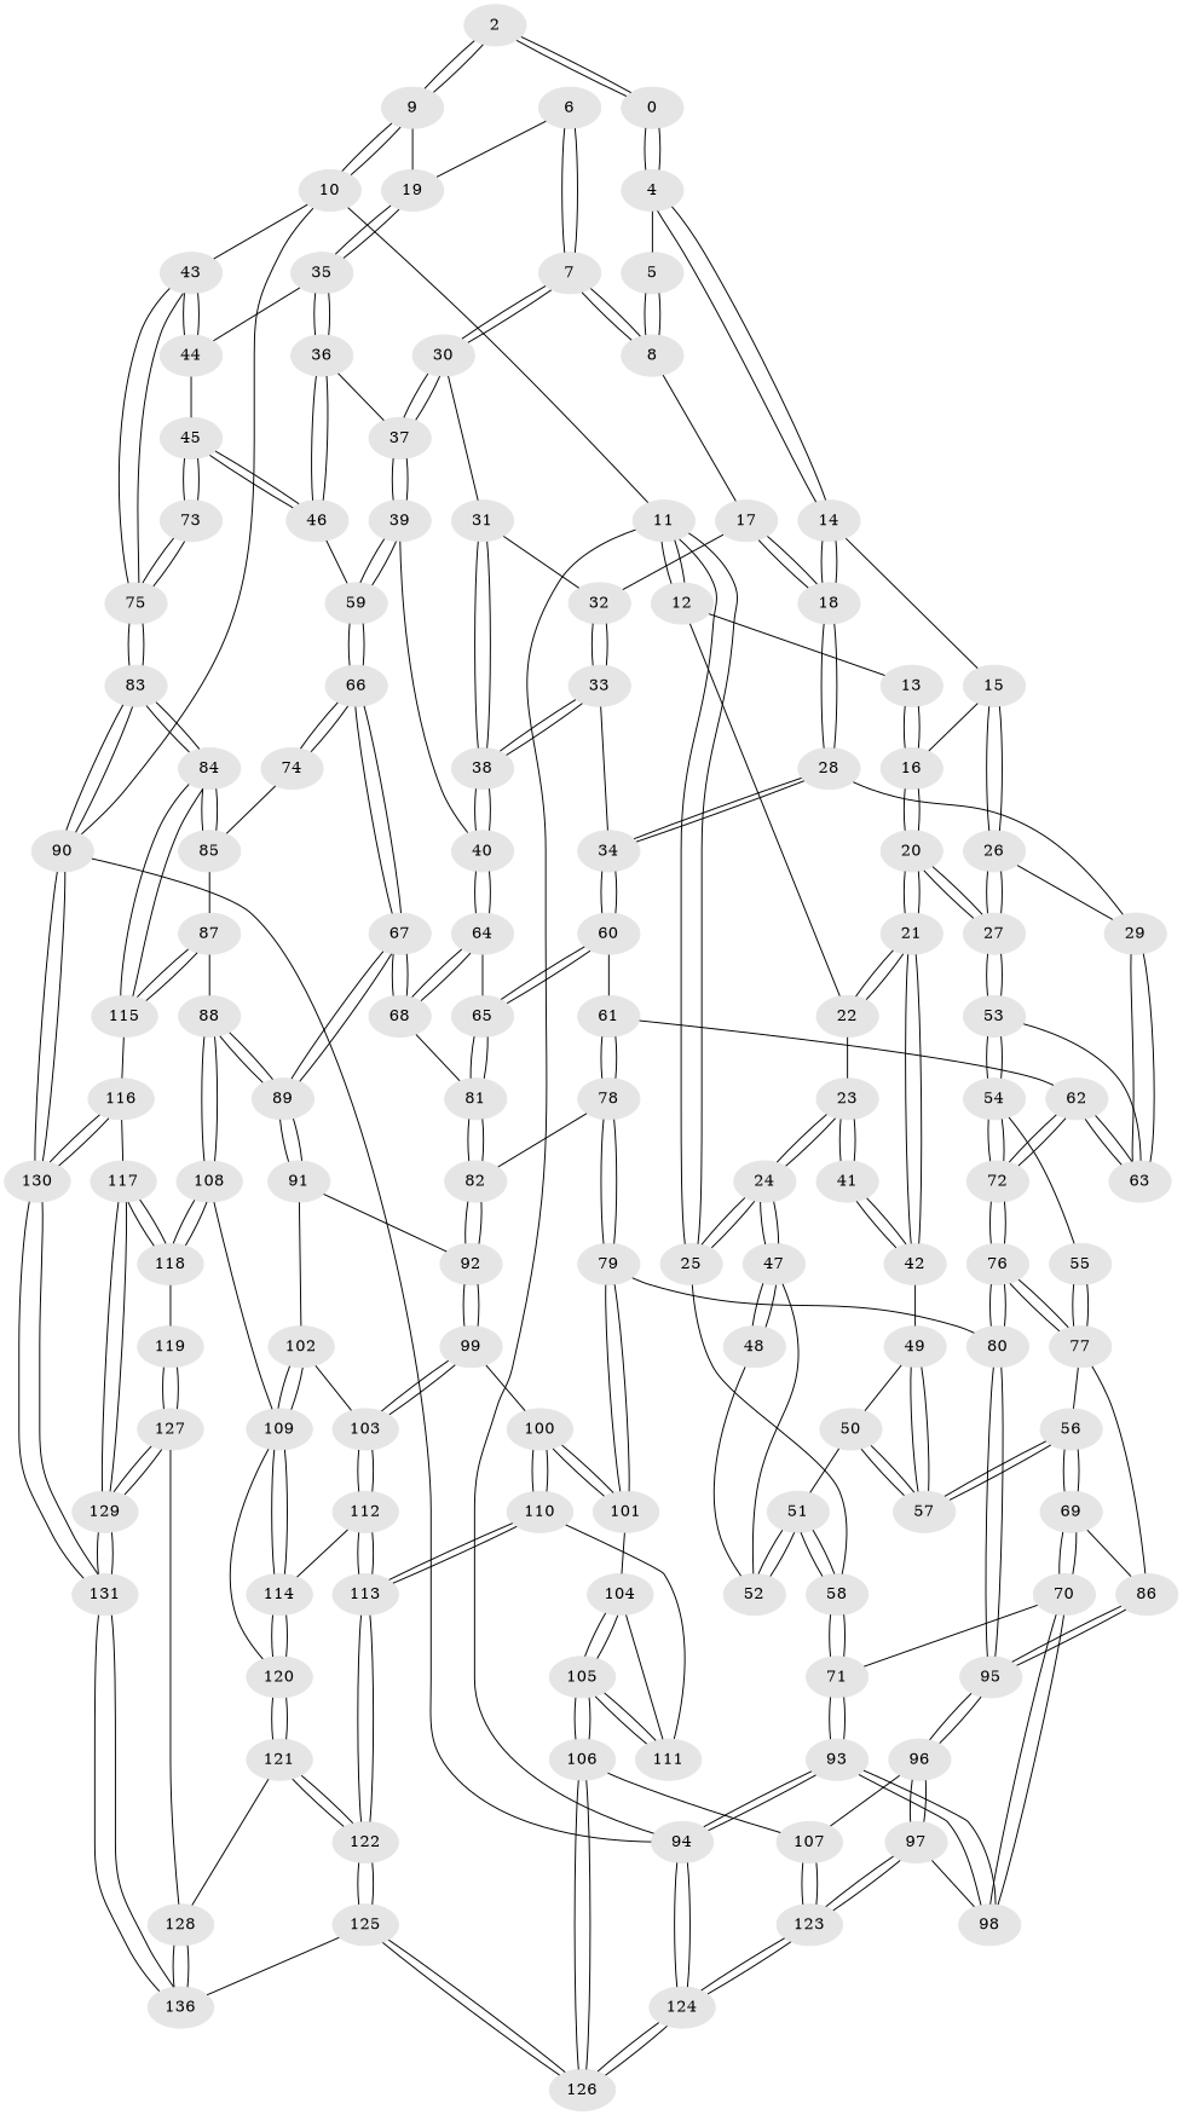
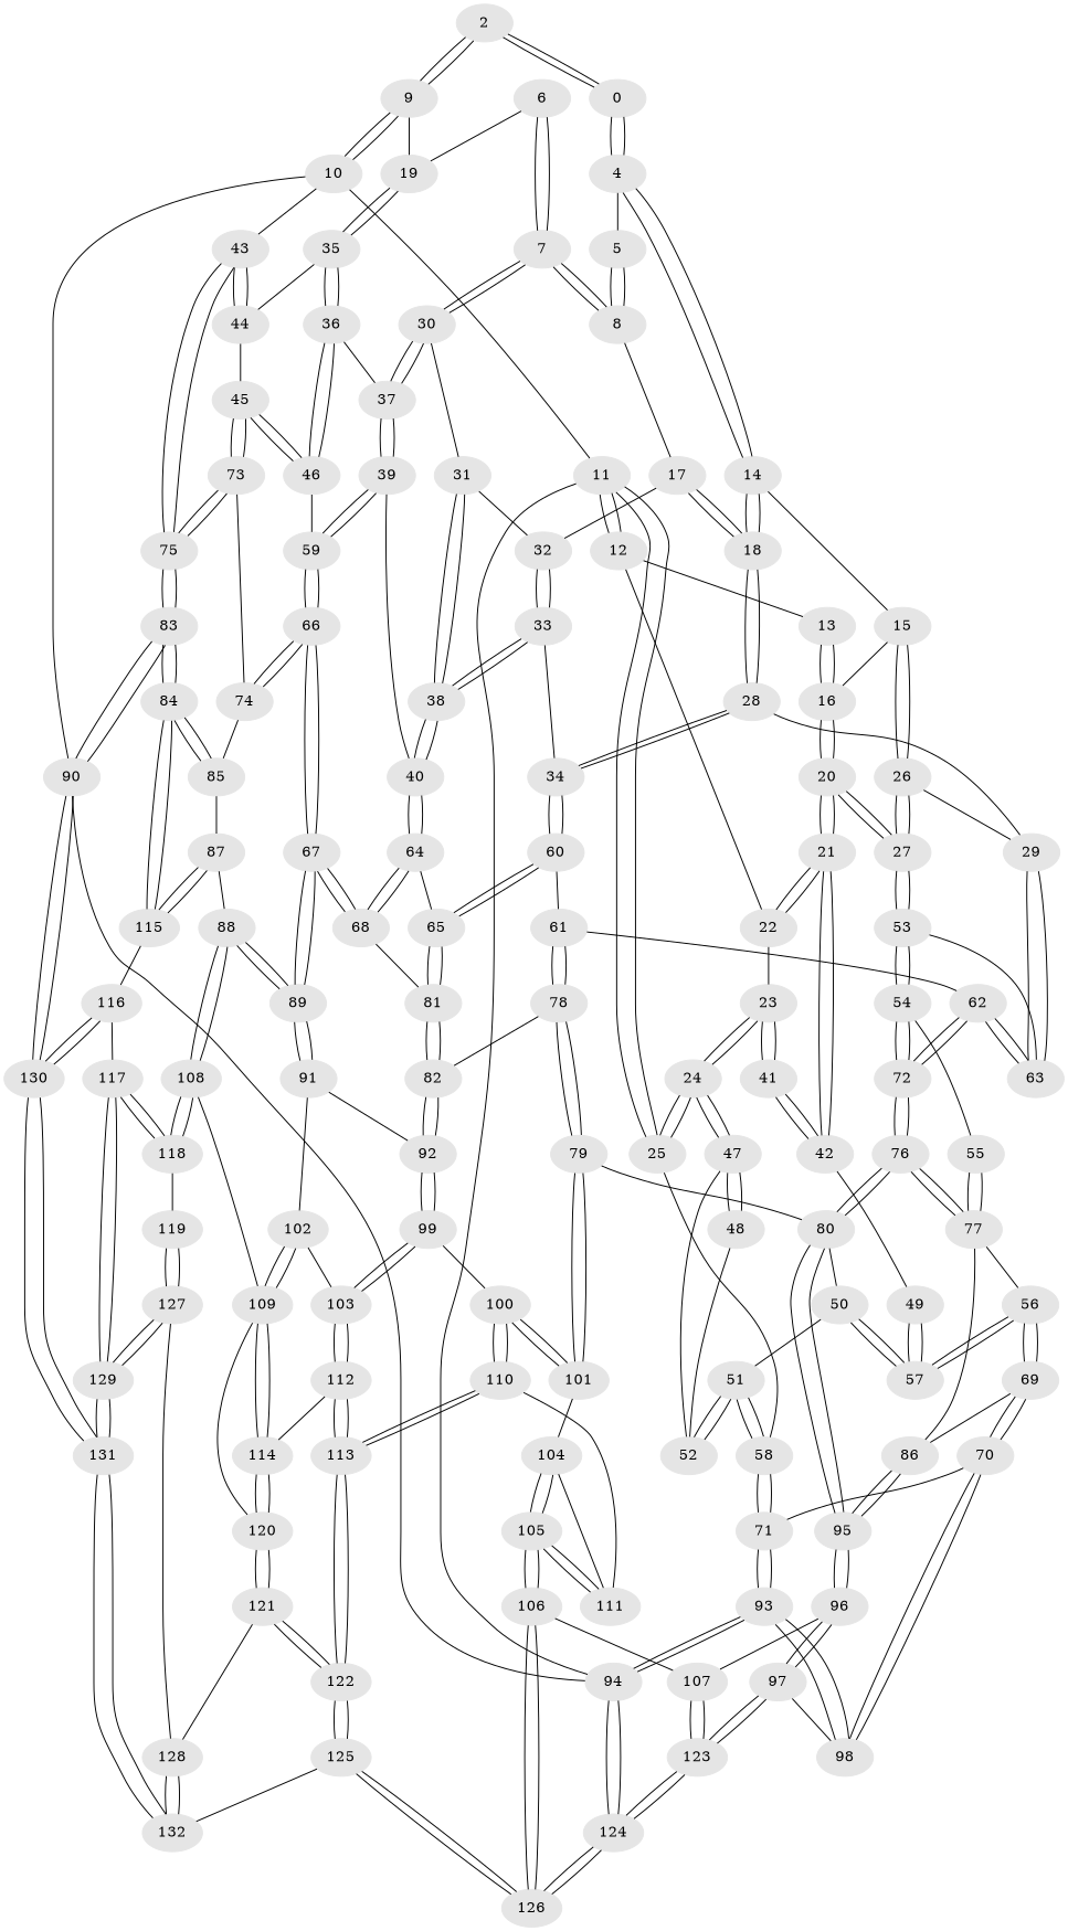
  graph {
    node [color=gray90 style=filled]
    n1 [label=0]
    2
    9
    6
    7
    19
    4
    10
    5
    14
    8
    15
    18
    17
    30
    35
    31
    37
    32
    11
    43
    90
    12
    25
    94
    44
    75
    130
    13
    22
    58
    124
    16
    23
    20
    26
    28
    27
    29
    21
    33
    34
    36
    42
    53
    49
    24
    41
    47
    48
    52
    71
    63
    54
    60
    38
    39
    40
    61
    65
    46
    45
    59
    64
    66
    68
    50
    57
    83
    73
    74
    51
    55
    72
    77
    76
    56
    69
    86
    70
    93
    67
    62
    78
    81
    79
    82
    89
    85
    91
    98
    95
    80
    87
    84
    101
    92
    104
    96
    99
    115
    116
    88
    108
    109
    118
    102
    131
    103
    100
    126
    97
    107
    123
    110
    112
    111
    113
    105
    114
    120
    106
    119
    122
    125
    121
    117
    129
    127
    128
-   132 [label=136]
+   132
    n1 -- 4
    n1 -- 4
    2 -- n1
    2 -- n1
    2 -- 9
    2 -- 9
    9 -- 19
    9 -- 10
    9 -- 10
    6 -- 7
    6 -- 7
    6 -- 19
    7 -- 8
    7 -- 8
    7 -- 30
    7 -- 30
    19 -- 35
    19 -- 35
    4 -- 5
    4 -- 14
    4 -- 14
    10 -- 11
    10 -- 43
    10 -- 90
    5 -- 8
    5 -- 8
    14 -- 15
    14 -- 18
    14 -- 18
    8 -- 17
    15 -- 16
    15 -- 26
    15 -- 26
    18 -- 28
    18 -- 28
    17 -- 18
    17 -- 18
    17 -- 32
    30 -- 31
    30 -- 37
    30 -- 37
    35 -- 44
    35 -- 36
    35 -- 36
    31 -- 32
    31 -- 38
    31 -- 38
    37 -- 39
    37 -- 39
    32 -- 33
    32 -- 33
    11 -- 12
    11 -- 12
    11 -- 25
    11 -- 25
    11 -- 94
    43 -- 44
    43 -- 44
    43 -- 75
    43 -- 75
    90 -- 94
    90 -- 130
    90 -- 130
    12 -- 13
    12 -- 22
    25 -- 58
    94 -- 124
    94 -- 124
    44 -- 45
    75 -- 83
    75 -- 83
    130 -- 131
    130 -- 131
    13 -- 16
    13 -- 16
    22 -- 23
    58 -- 71
    58 -- 71
    124 -- 126
    124 -- 126
    16 -- 20
    16 -- 20
    23 -- 24
    23 -- 24
    23 -- 41
    23 -- 41
    20 -- 27
    20 -- 27
    20 -- 21
    20 -- 21
    26 -- 27
    26 -- 27
    26 -- 29
    28 -- 29
    28 -- 34
    28 -- 34
    27 -- 53
    27 -- 53
    29 -- 63
    29 -- 63
    21 -- 22
    21 -- 22
    21 -- 42
    21 -- 42
    33 -- 34
    33 -- 38
    33 -- 38
    34 -- 60
    34 -- 60
    36 -- 37
    36 -- 46
    36 -- 46
    42 -- 49
    53 -- 63
    53 -- 54
    53 -- 54
-   49 -- 50
+   80 -- 50
    49 -- 57
    49 -- 57
    24 -- 25
    24 -- 25
    24 -- 47
    24 -- 47
    41 -- 42
    41 -- 42
    47 -- 48
    47 -- 48
    47 -- 52
    48 -- 52
    71 -- 93
    71 -- 93
    54 -- 55
    54 -- 72
    54 -- 72
    60 -- 61
    60 -- 65
    60 -- 65
    38 -- 40
    38 -- 40
    39 -- 40
    39 -- 59
    39 -- 59
    40 -- 64
    40 -- 64
    61 -- 62
    61 -- 78
    61 -- 78
    65 -- 81
    65 -- 81
    46 -- 59
    45 -- 46
    45 -- 46
    45 -- 73
    45 -- 73
    59 -- 66
    59 -- 66
    64 -- 65
    64 -- 68
    64 -- 68
    66 -- 74
    66 -- 74
    66 -- 67
    66 -- 67
    68 -- 81
    50 -- 57
    50 -- 57
    50 -- 51
    83 -- 90
    83 -- 90
    83 -- 84
    83 -- 84
    73 -- 75
    73 -- 75
+   73 -- 74
    74 -- 85
    51 -- 58
    51 -- 58
    51 -- 52
    51 -- 52
    55 -- 77
    55 -- 77
    72 -- 76
    72 -- 76
    77 -- 56
    77 -- 86
    76 -- 77
    76 -- 77
    76 -- 80
    76 -- 80
    56 -- 57
    56 -- 57
    56 -- 69
    56 -- 69
    69 -- 86
    69 -- 70
    69 -- 70
    86 -- 95
    86 -- 95
    70 -- 71
    70 -- 98
    70 -- 98
    93 -- 94
    93 -- 94
    93 -- 98
    93 -- 98
    67 -- 68
    67 -- 68
    67 -- 89
    67 -- 89
    62 -- 63
    62 -- 63
    62 -- 72
    62 -- 72
    78 -- 79
    78 -- 79
    78 -- 82
    81 -- 82
    81 -- 82
    79 -- 80
    79 -- 101
    79 -- 101
    82 -- 92
    82 -- 92
    89 -- 91
    89 -- 91
    85 -- 87
    91 -- 92
    91 -- 102
    95 -- 96
    95 -- 96
    80 -- 95
    80 -- 95
    87 -- 115
    87 -- 115
    87 -- 88
    84 -- 85
    84 -- 85
    84 -- 115
    84 -- 115
    101 -- 104
    92 -- 99
    92 -- 99
    104 -- 111
    104 -- 105
    104 -- 105
    96 -- 97
    96 -- 97
    96 -- 107
    99 -- 103
    99 -- 103
    99 -- 100
    115 -- 116
    116 -- 130
    116 -- 130
    116 -- 117
    88 -- 89
    88 -- 89
    88 -- 108
    88 -- 108
    108 -- 109
    108 -- 118
    108 -- 118
    109 -- 114
    109 -- 114
    109 -- 120
    118 -- 119
    102 -- 109
    102 -- 109
    102 -- 103
    131 -- 132
    131 -- 132
    103 -- 112
    103 -- 112
    100 -- 101
    100 -- 101
    100 -- 110
    100 -- 110
    97 -- 98
    97 -- 123
    97 -- 123
    107 -- 123
    107 -- 123
    123 -- 124
    123 -- 124
    110 -- 111
    110 -- 113
    110 -- 113
    112 -- 113
    112 -- 113
    112 -- 114
    113 -- 122
    113 -- 122
    105 -- 111
    105 -- 111
    105 -- 106
    105 -- 106
    114 -- 120
    114 -- 120
    120 -- 121
    120 -- 121
    106 -- 126
    106 -- 126
    106 -- 107
    119 -- 127
    119 -- 127
    122 -- 125
    122 -- 125
    125 -- 126
    125 -- 126
    125 -- 132
    121 -- 122
    121 -- 122
    121 -- 128
    117 -- 118
    117 -- 118
    117 -- 129
    117 -- 129
    129 -- 131
    129 -- 131
    127 -- 129
    127 -- 129
    127 -- 128
    128 -- 132
    128 -- 132
  }
